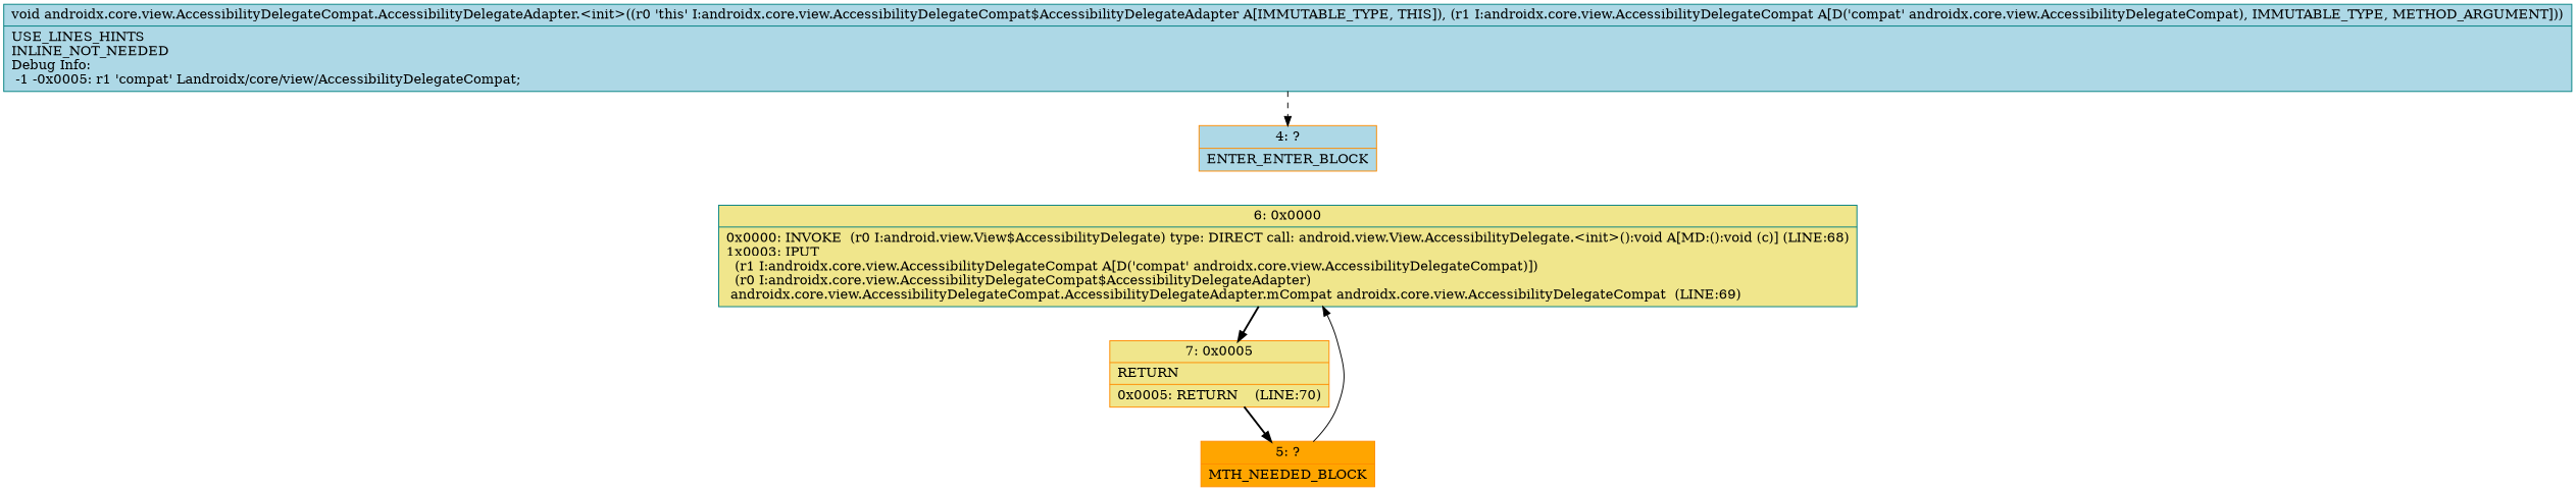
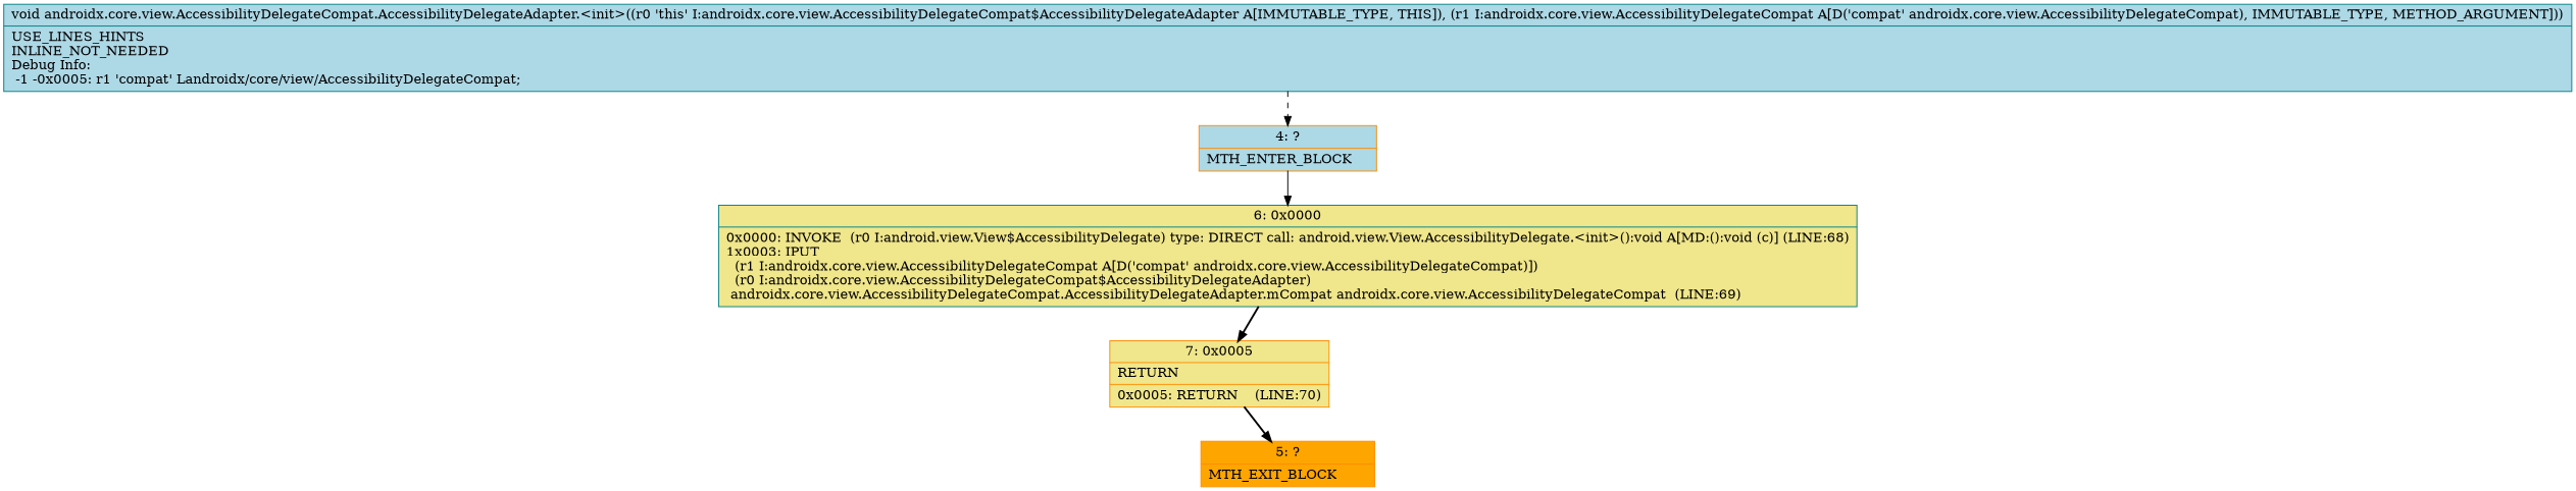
  digraph {
    node [color=darkorange fillcolor=lightblue shape=record style=filled]
    edge [style=bold]
-   n1 [label="{4\:\ ?|ENTER_ENTER_BLOCK\l}"]
+   n1 [label="{4\:\ ?|MTH_ENTER_BLOCK\l}"]
    n2 [color=teal fillcolor=khaki label="{6\:\ 0x0000|0x0000: INVOKE  (r0 I:android.view.View$AccessibilityDelegate) type: DIRECT call: android.view.View.AccessibilityDelegate.\<init\>():void A[MD:():void (c)] (LINE:68)\l1x0003: IPUT  \l  (r1 I:androidx.core.view.AccessibilityDelegateCompat A[D('compat' androidx.core.view.AccessibilityDelegateCompat)])\l  (r0 I:androidx.core.view.AccessibilityDelegateCompat$AccessibilityDelegateAdapter)\l androidx.core.view.AccessibilityDelegateCompat.AccessibilityDelegateAdapter.mCompat androidx.core.view.AccessibilityDelegateCompat  (LINE:69)\l}"]
    n3 [fillcolor=khaki label="{7\:\ 0x0005|RETURN\l|0x0005: RETURN    (LINE:70)\l}"]
-   n4 [fillcolor=orange label="{5\:\ ?|MTH_NEEDED_BLOCK\l}"]
+   n4 [fillcolor=orange label="{5\:\ ?|MTH_EXIT_BLOCK\l}"]
    n5 [color=teal label="{void androidx.core.view.AccessibilityDelegateCompat.AccessibilityDelegateAdapter.\<init\>((r0 'this' I:androidx.core.view.AccessibilityDelegateCompat$AccessibilityDelegateAdapter A[IMMUTABLE_TYPE, THIS]), (r1 I:androidx.core.view.AccessibilityDelegateCompat A[D('compat' androidx.core.view.AccessibilityDelegateCompat), IMMUTABLE_TYPE, METHOD_ARGUMENT]))  | USE_LINES_HINTS\lINLINE_NOT_NEEDED\lDebug Info:\l  \-1 \-0x0005: r1 'compat' Landroidx\/core\/view\/AccessibilityDelegateCompat;\l}"]
-   n4 -> n2 [style=solid]
+   n1 -> n2 [style=solid]
    n2 -> n3
    n3 -> n4
    n5 -> n1 [style=dashed]
  }
